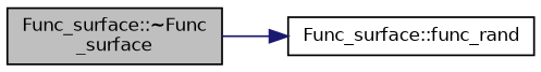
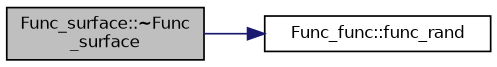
  digraph {
    rankdir=LR
    node [color=black fontname=Helvetica fontsize=10 shape=record style=filled]
    n1 [fillcolor=grey75 fontcolor=black height=0.2 label="Func_surface::~Func\l_surface" width=0.4]
-   n2 [fillcolor=white height=0.2 label="Func_surface::func_rand" width=0.4]
+   n2 [fillcolor=white height=0.2 label="Func_func::func_rand" width=0.4]
    n1 -> n2 [color=midnightblue fontname=Helvetica fontsize=10 labelfontname=Helvetica labelfontsize=10 style=solid]
  }
